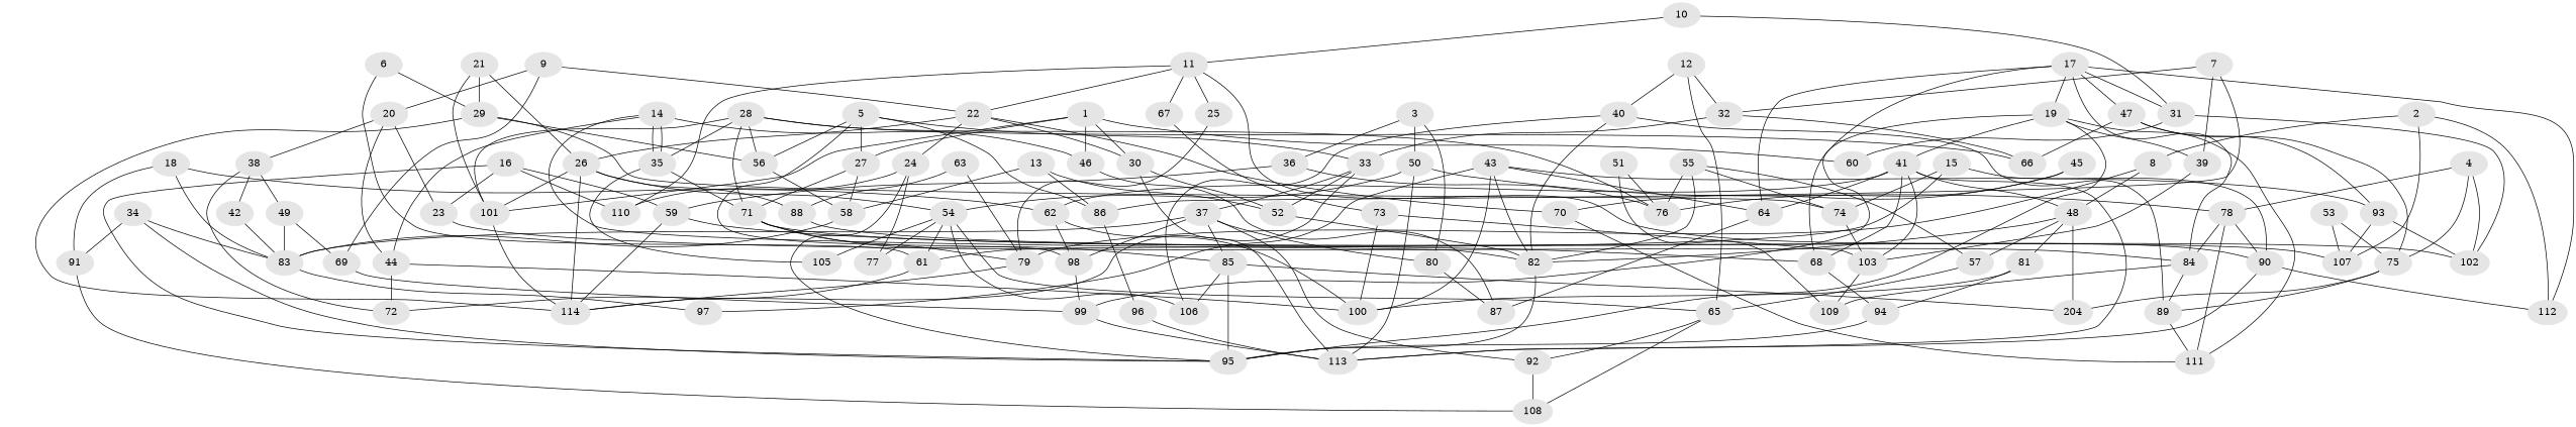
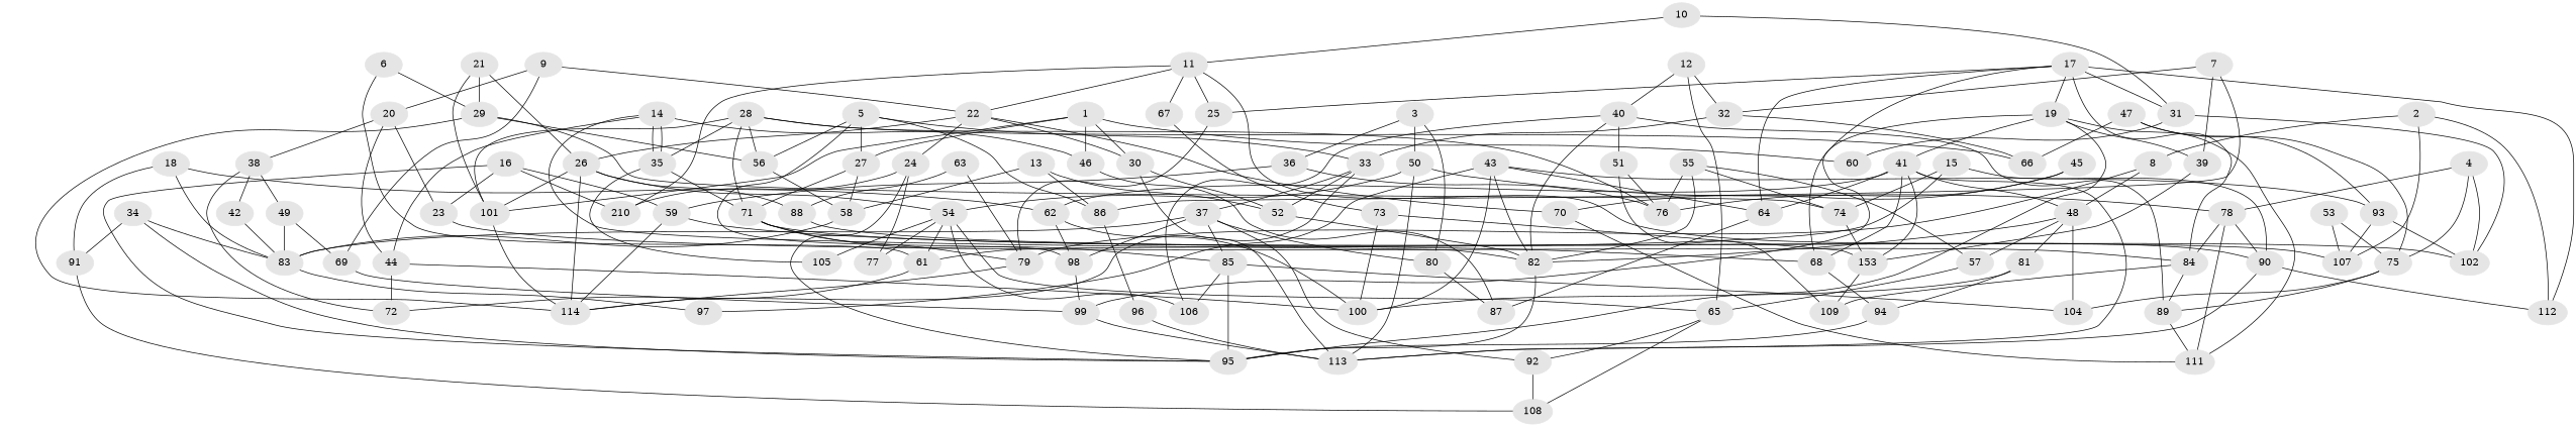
  graph {
    node [color=gray90 style=filled]
    1
    27
    30
    46
    60
    101
    58
    71
    52
    113
    87
    114
    2
    8
    107
    112
    48
    79
    3
    36
    50
    80
    59
    76
    78
    54
    4
    75
    102
    89
-   104 [label=204]
+   104
    90
    84
    111
    5
    33
    56
    86
    98
    37
    96
    99
    6
    29
    61
    74
    72
    7
    32
    39
    66
-   103
+   103 [label=153]
    82
    57
    81
    9
    20
    22
    69
    18
    62
    83
    91
    44
    23
    38
    26
    24
    70
    10
    11
    31
    25
    67
-   110
+   110 [label=210]
    73
    12
    40
    65
    51
    106
    92
    108
    13
    14
    35
    105
    100
    95
    15
    16
    68
    17
    19
    64
    41
    94
    109
    97
    42
    49
    21
    88
    77
    85
    28
    34
    43
    93
    45
    47
    53
    55
    63
    1 -- 27
    1 -- 30
    1 -- 46
    1 -- 60
    1 -- 101
    27 -- 58
    27 -- 71
    30 -- 52
    30 -- 113
    46 -- 87
    101 -- 114
    58 -- 83
    71 -- 107
    71 -- 79
    71 -- 85
    52 -- 82
    2 -- 8
    2 -- 107
    2 -- 112
    8 -- 48
    8 -- 79
    48 -- 104
    48 -- 82
    48 -- 57
    48 -- 81
    79 -- 114
    3 -- 36
    3 -- 50
    3 -- 80
    36 -- 59
    36 -- 76
    50 -- 113
    50 -- 78
    50 -- 54
    80 -- 87
    59 -- 114
    59 -- 68
    78 -- 90
    78 -- 84
    78 -- 111
    54 -- 61
    54 -- 65
    54 -- 106
    54 -- 105
    54 -- 77
    4 -- 78
    4 -- 75
    4 -- 102
    75 -- 89
    75 -- 104
    89 -- 111
    90 -- 113
    90 -- 112
    84 -- 89
    84 -- 109
    5 -- 27
    5 -- 33
    5 -- 56
    5 -- 86
    5 -- 98
    33 -- 52
    33 -- 114
    33 -- 37
    56 -- 58
    86 -- 96
    98 -- 99
    37 -- 80
    37 -- 98
    37 -- 83
    37 -- 92
    37 -- 85
    96 -- 113
    99 -- 113
    6 -- 29
    6 -- 61
    29 -- 114
    29 -- 56
    29 -- 74
    61 -- 72
    74 -- 103
    7 -- 86
    7 -- 32
    7 -- 39
    32 -- 33
    32 -- 66
    39 -- 103
    103 -- 109
    82 -- 95
    57 -- 65
    81 -- 100
    81 -- 94
    9 -- 20
    9 -- 22
    9 -- 69
    20 -- 44
    20 -- 23
    20 -- 38
    22 -- 30
    22 -- 26
    22 -- 24
    22 -- 70
    69 -- 99
    18 -- 62
    18 -- 83
    18 -- 91
    62 -- 98
    62 -- 100
    83 -- 97
    91 -- 108
    44 -- 72
    44 -- 100
    23 -- 84
    38 -- 72
    38 -- 42
    38 -- 49
    26 -- 101
    26 -- 114
    26 -- 54
    26 -- 88
    24 -- 110
    24 -- 95
    24 -- 77
    70 -- 111
    10 -- 11
    10 -- 31
    11 -- 90
    11 -- 22
    11 -- 25
    11 -- 67
    11 -- 110
    31 -- 60
    31 -- 102
    25 -- 79
    67 -- 73
    73 -- 103
    73 -- 100
    12 -- 32
    12 -- 40
    12 -- 65
    40 -- 89
    40 -- 82
+   40 -- 51
    40 -- 106
    65 -- 92
    65 -- 108
    51 -- 76
    51 -- 109
    92 -- 108
    13 -- 58
    13 -- 52
    13 -- 86
    14 -- 46
    14 -- 82
    14 -- 44
    14 -- 35
    14 -- 35
    35 -- 71
    35 -- 105
    15 -- 90
    15 -- 61
    15 -- 74
    16 -- 59
    16 -- 23
    16 -- 110
    16 -- 95
    68 -- 94
    17 -- 112
    17 -- 84
    17 -- 31
-   17 -- 47
+   17 -- 25
    17 -- 68
    17 -- 19
    17 -- 64
    19 -- 111
    19 -- 99
    19 -- 39
    19 -- 95
    19 -- 41
    64 -- 87
    41 -- 113
    41 -- 48
    41 -- 103
    41 -- 62
    41 -- 68
    41 -- 64
    94 -- 95
    42 -- 83
    49 -- 69
    49 -- 83
    21 -- 101
    21 -- 29
    21 -- 26
    88 -- 102
    85 -- 104
    85 -- 106
    85 -- 95
    28 -- 101
    28 -- 71
    28 -- 76
    28 -- 56
    28 -- 66
    28 -- 35
    34 -- 83
    34 -- 91
    34 -- 95
    43 -- 82
    43 -- 100
    43 -- 64
    43 -- 97
    43 -- 93
    93 -- 107
    93 -- 102
    45 -- 76
    45 -- 70
    47 -- 75
    47 -- 66
    47 -- 93
    53 -- 107
    53 -- 75
    55 -- 76
    55 -- 74
    55 -- 82
    55 -- 57
    63 -- 79
    63 -- 88
  }
